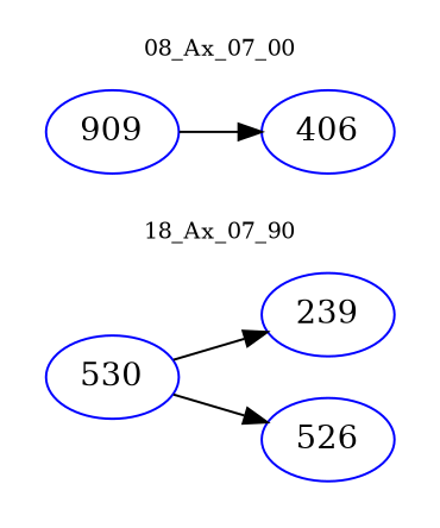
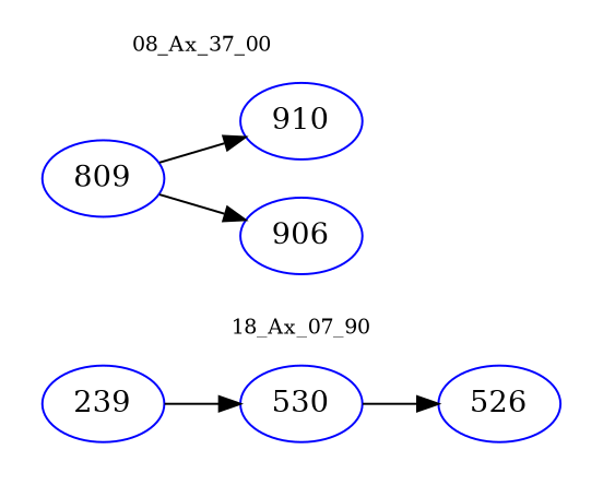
  digraph {
    fontname="DejaVu Serif"
    rankdir=LR
    node [color=blue fontname="DejaVu Serif"]
    edge [color=black fontname="DejaVu Serif"]
    n1 [label=530]
    n2 [label=526]
    n3 [label=239]
-   n4 [label=909]
-   n5 [label=406]
+   n4 [label=809]
+   n5 [label=906]
+   n6 [label=910]
    subgraph cluster_1 {
      color=white
      fontsize=10
      label="18_Ax_07_90"
      n1
      n2
      n3
    }
    subgraph cluster_2 {
      color=white
      fontsize=10
-     label="08_Ax_07_00"
+     label="08_Ax_37_00"
      n4
      n5
+     n6
    }
    n1 -> n2
-   n1 -> n3
+   n3 -> n1
    n4 -> n5
+   n4 -> n6
  }
